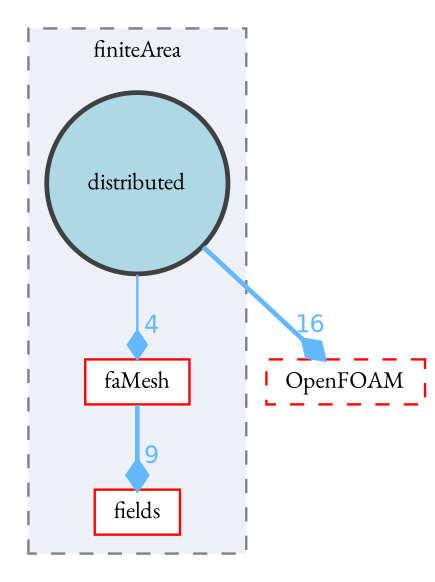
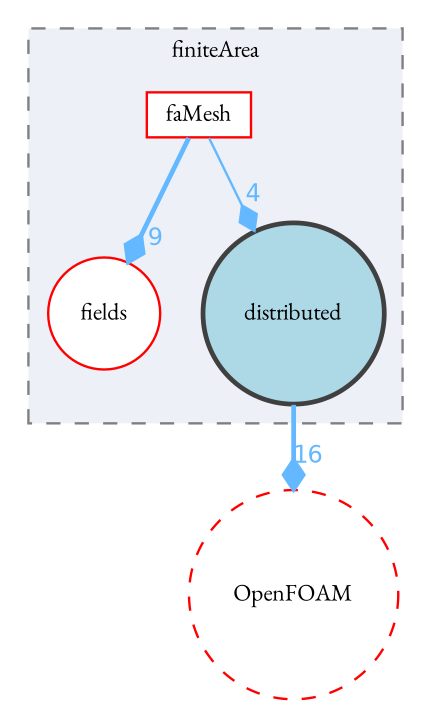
  digraph {
    compound=true
    fontname="EB Garamond"
    node [color=red fillcolor=white fontname="EB Garamond" fontsize=10 shape=box style=filled]
    edge [arrowhead=diamond color=steelblue1 fontcolor=steelblue1 fontname="EB Garamond" fontsize=10 labeldistance=1.5 labelfontname=Helvetica labelfontsize=10 style=bold]
-   n1 [height=0.2 label=fields width=0.4]
+   n1 [height=0.2 label=fields shape=circle width=0.4]
    n2 [height=0.2 label=faMesh width=0.4]
    n3 [color=grey25 fillcolor=lightblue height=0.2 label=distributed shape=circle style="filled,bold" width=0.4]
-   n4 [height=0.2 label=OpenFOAM style="filled,dashed" width=0.4]
+   n4 [height=0.2 label=OpenFOAM shape=circle style="filled,dashed" width=0.4]
    subgraph cluster_1 {
      bgcolor="#edf0f7"
      fontsize=10
      label=finiteArea
      pencolor=grey50
      style="filled,dashed"
      n1
      n2
      n3
    }
    n2 -> n1 [headlabel=9]
-   n3 -> n2 [headlabel=4 style=solid]
+   n2 -> n3 [headlabel=4 style=solid]
    n3 -> n4 [headlabel=16]
  }
